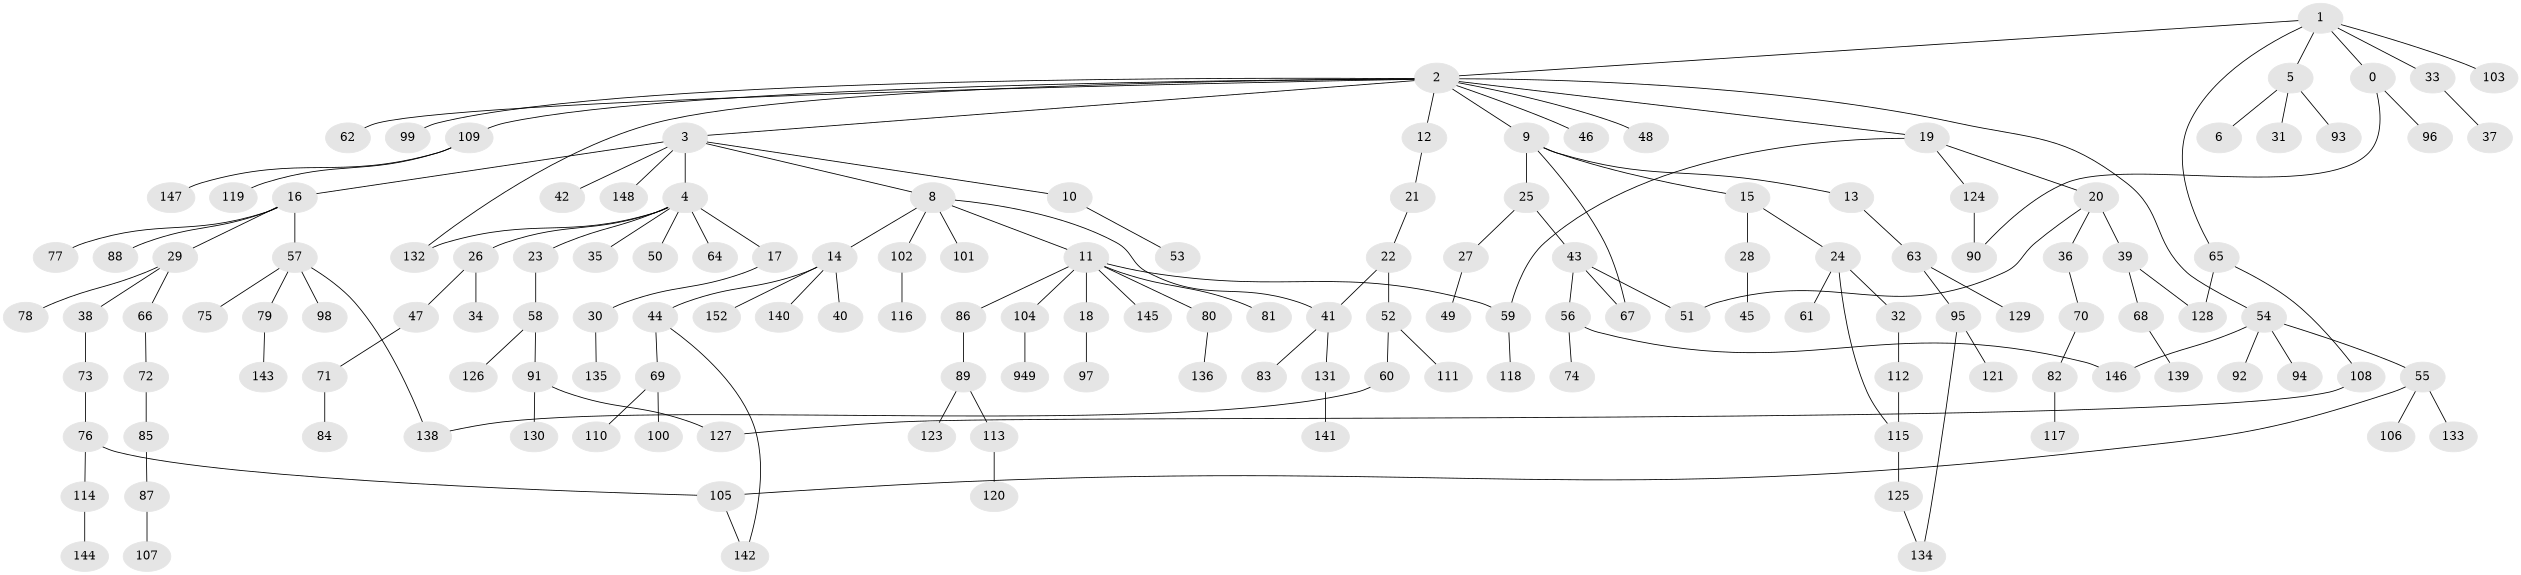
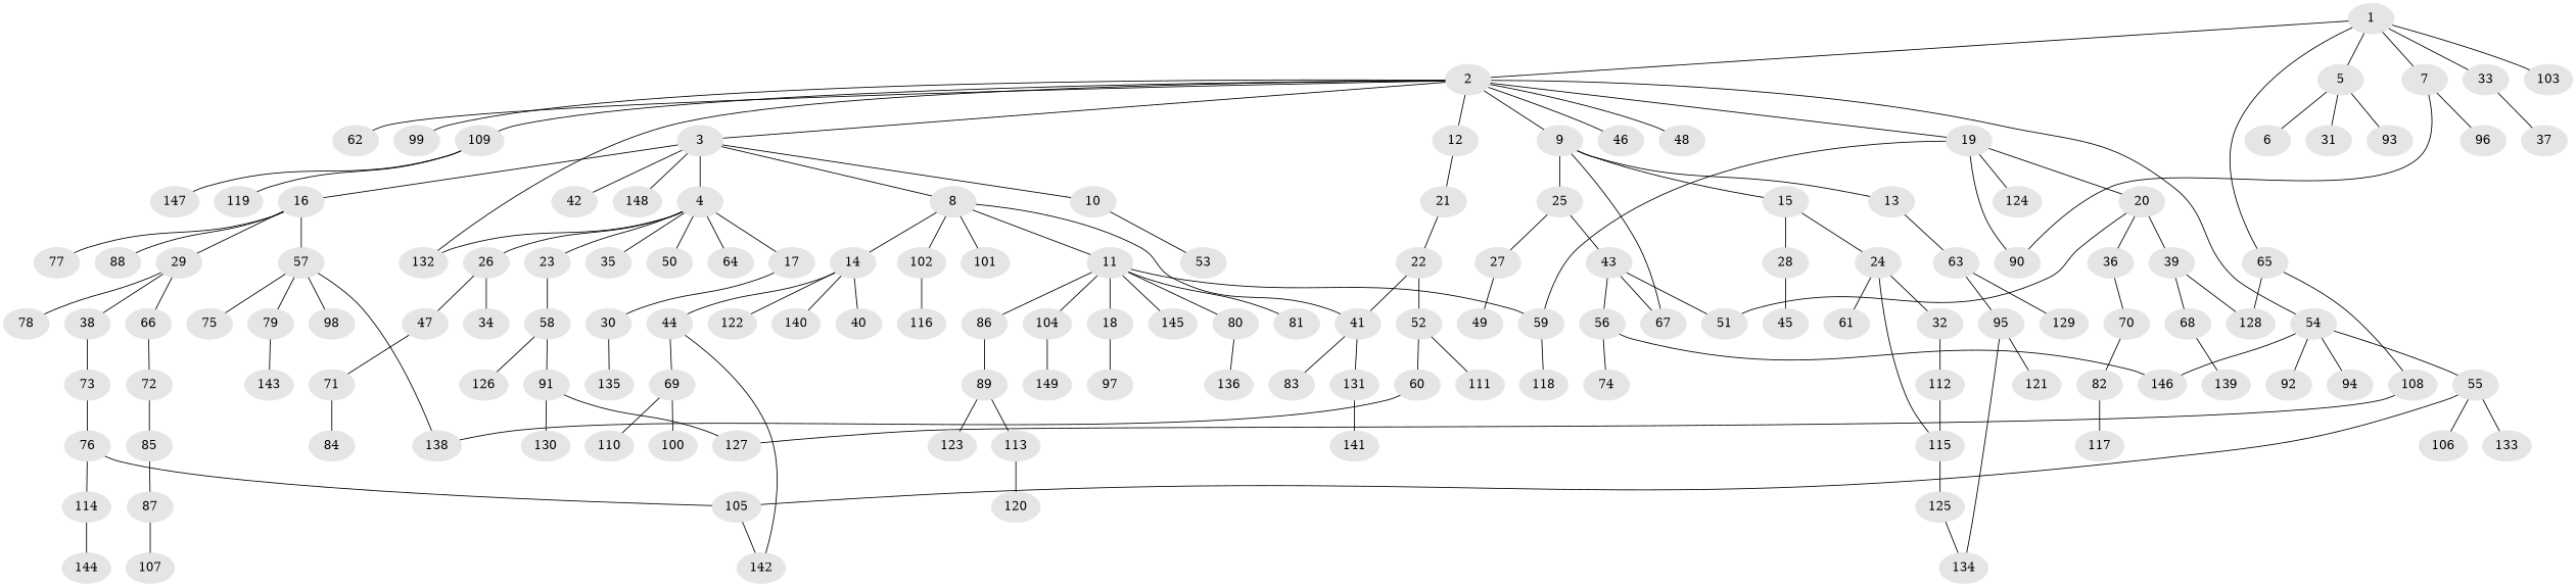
  graph {
    node [color=gray90 style=filled]
    1
    2
    5
-   7 [label=0]
+   7
    33
    65
    103
    3
    9
    12
    19
    46
    48
    54
    62
    99
    109
    132
    6
    31
    93
    90
    96
    37
    128
    108
    4
    8
    10
    16
    42
    148
    13
    15
    25
    67
    21
    59
    20
    124
    55
    92
    94
    146
    119
    147
    17
    23
    26
    35
    50
    64
    11
    14
    41
    101
    102
    53
    29
    57
    77
    88
    30
    58
    34
    47
    18
    80
    81
    86
    104
    145
    40
    44
-   122 [label=152]
+   122
    140
    83
    131
    116
    63
    24
    28
    27
    43
    97
    118
    136
    89
-   149 [label=949]
+   149
    22
    95
    129
    69
    142
    32
    61
    115
    45
    38
    66
    78
    75
    79
    98
    138
    135
    36
    39
    51
    70
    68
    52
    60
    111
    91
    126
    112
    125
    49
    56
    71
    73
    72
    82
    76
    139
    141
    74
    100
    110
    84
    105
    106
    133
    143
    127
    130
    121
    134
    85
    117
    87
    114
    144
    107
    113
    123
    120
    1 -- 2
    1 -- 5
    1 -- 7
    1 -- 33
    1 -- 65
    1 -- 103
    2 -- 3
    2 -- 9
    2 -- 12
    2 -- 19
    2 -- 46
    2 -- 48
    2 -- 54
    2 -- 62
    2 -- 99
    2 -- 109
    2 -- 132
    5 -- 6
    5 -- 31
    5 -- 93
    7 -- 90
    7 -- 96
    33 -- 37
    65 -- 128
    65 -- 108
    3 -- 4
    3 -- 8
    3 -- 10
    3 -- 16
    3 -- 42
    3 -- 148
    9 -- 13
    9 -- 15
    9 -- 25
    9 -- 67
    12 -- 21
-   124 -- 90
+   19 -- 90
    19 -- 59
    19 -- 20
    19 -- 124
    54 -- 55
    54 -- 92
    54 -- 94
    54 -- 146
    109 -- 119
    109 -- 147
    108 -- 127
    4 -- 132
    4 -- 17
    4 -- 23
    4 -- 26
    4 -- 35
    4 -- 50
    4 -- 64
    8 -- 11
    8 -- 14
    8 -- 41
    8 -- 101
    8 -- 102
    10 -- 53
    16 -- 29
    16 -- 57
    16 -- 77
    16 -- 88
    13 -- 63
    15 -- 24
    15 -- 28
    25 -- 27
    25 -- 43
    21 -- 22
    59 -- 118
    20 -- 36
    20 -- 39
    20 -- 51
    55 -- 105
    55 -- 106
    55 -- 133
    17 -- 30
    23 -- 58
    26 -- 34
    26 -- 47
    11 -- 59
    11 -- 18
    11 -- 80
    11 -- 81
    11 -- 86
    11 -- 104
    11 -- 145
    14 -- 40
    14 -- 44
    14 -- 122
    14 -- 140
    41 -- 83
    41 -- 131
    102 -- 116
    29 -- 38
    29 -- 66
    29 -- 78
    57 -- 75
    57 -- 79
    57 -- 98
    57 -- 138
    30 -- 135
    58 -- 91
    58 -- 126
    47 -- 71
    18 -- 97
    80 -- 136
    86 -- 89
    104 -- 149
    44 -- 69
    44 -- 142
    131 -- 141
    63 -- 95
    63 -- 129
    24 -- 32
    24 -- 61
    24 -- 115
    28 -- 45
    27 -- 49
    43 -- 67
    43 -- 51
    43 -- 56
    89 -- 113
    89 -- 123
    22 -- 41
    22 -- 52
    95 -- 121
    95 -- 134
    69 -- 100
    69 -- 110
    32 -- 112
    115 -- 125
    38 -- 73
    66 -- 72
    79 -- 143
    36 -- 70
    39 -- 128
    39 -- 68
    70 -- 82
    68 -- 139
    52 -- 60
    52 -- 111
    60 -- 138
    91 -- 127
    91 -- 130
    112 -- 115
    125 -- 134
    56 -- 146
    56 -- 74
    71 -- 84
    73 -- 76
    72 -- 85
    82 -- 117
    76 -- 105
    76 -- 114
    105 -- 142
    85 -- 87
    87 -- 107
    114 -- 144
    113 -- 120
  }
